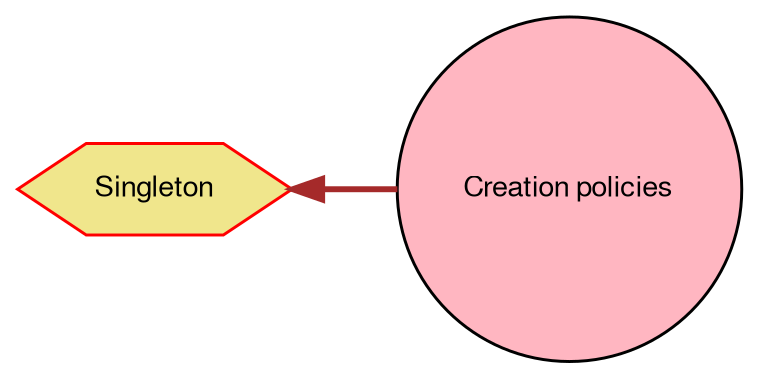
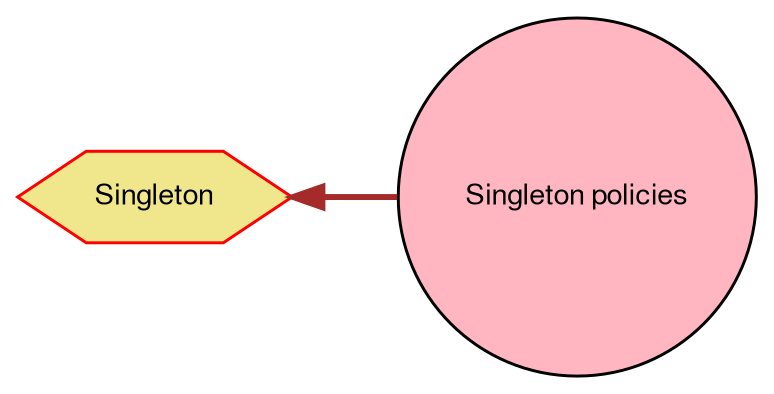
  digraph {
    rankdir=LR
    node [fontname=FreeSans fontsize=10 style=filled]
-   n1 [color=black fillcolor=lightpink fontcolor=black height=0.2 label="Creation policies" shape=circle width=0.4]
+   n1 [color=black fillcolor=lightpink fontcolor=black height=0.2 label="Singleton policies" shape=circle width=0.4]
    n2 [color=red height=0.2 label=Singleton shape=hexagon width=0.4 fillcolor=khaki]
    n2 -> n1 [color=brown dir=back fontname=FreeSans fontsize=10 labelfontname=FreeSans labelfontsize=10 shape=plaintext style=bold]
  }
